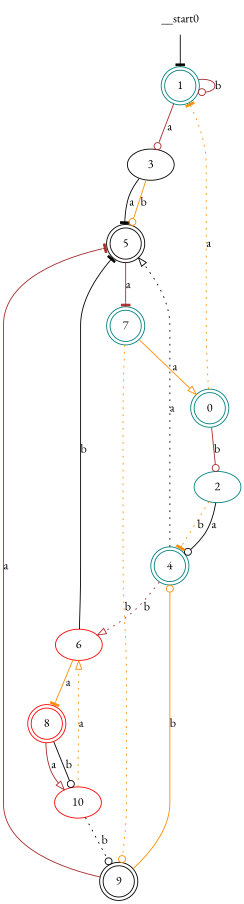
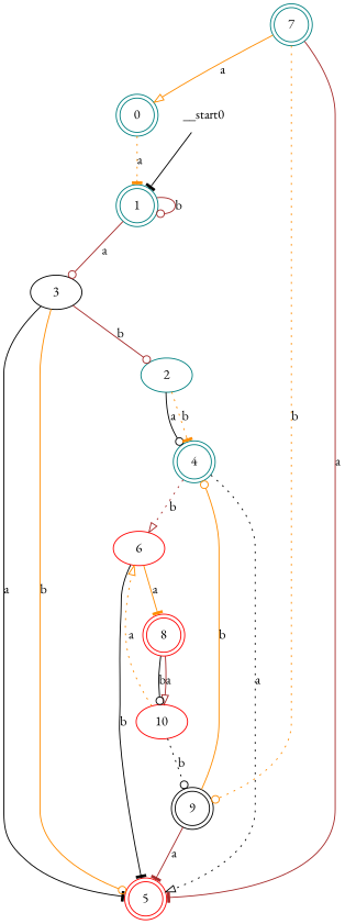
  digraph {
    fontname="EB Garamond"
    node [color=teal fontname="EB Garamond" shape=doublecircle]
    edge [arrowhead=odot color=darkorange fontname="EB Garamond" style=solid]
    __start0 [color=black shape=none]
    1
    0
    2 [shape=""]
    3 [color=black shape=""]
    4
-   5 [color=black]
+   5 [color=red]
    6 [color=red shape=""]
    7
    8 [color=red]
    9 [color=black]
    10 [color=red shape=""]
    __start0 -> 1 [arrowhead=tee color=black]
    1 -> 1 [color=brown label=b]
    1 -> 3 [color=brown label=a]
    0 -> 1 [arrowhead=tee label=a style=dotted]
-   0 -> 2 [color=brown label=b]
+   3 -> 2 [color=brown label=b]
    2 -> 4 [color=black label=a]
    2 -> 4 [arrowhead=tee label=b style=dotted]
    3 -> 5 [arrowhead=tee color=black label=a]
    3 -> 5 [label=b]
    4 -> 5 [arrowhead=onormal color=black label=a style=dotted]
    4 -> 6 [arrowhead=onormal color=brown label=b style=dotted]
-   5 -> 7 [arrowhead=tee color=brown label=a]
+   7 -> 5 [arrowhead=tee color=brown label=a]
    6 -> 5 [arrowhead=tee color=black label=b]
    6 -> 8 [arrowhead=tee label=a]
    7 -> 0 [arrowhead=onormal label=a]
    7 -> 9 [label=b style=dotted]
    8 -> 10 [arrowhead=onormal color=brown label=a]
    8 -> 10 [color=black label=b]
    9 -> 4 [label=b]
    9 -> 5 [arrowhead=tee color=brown label=a]
    10 -> 6 [arrowhead=onormal label=a style=dotted]
    10 -> 9 [color=black label=b style=dotted]
  }
